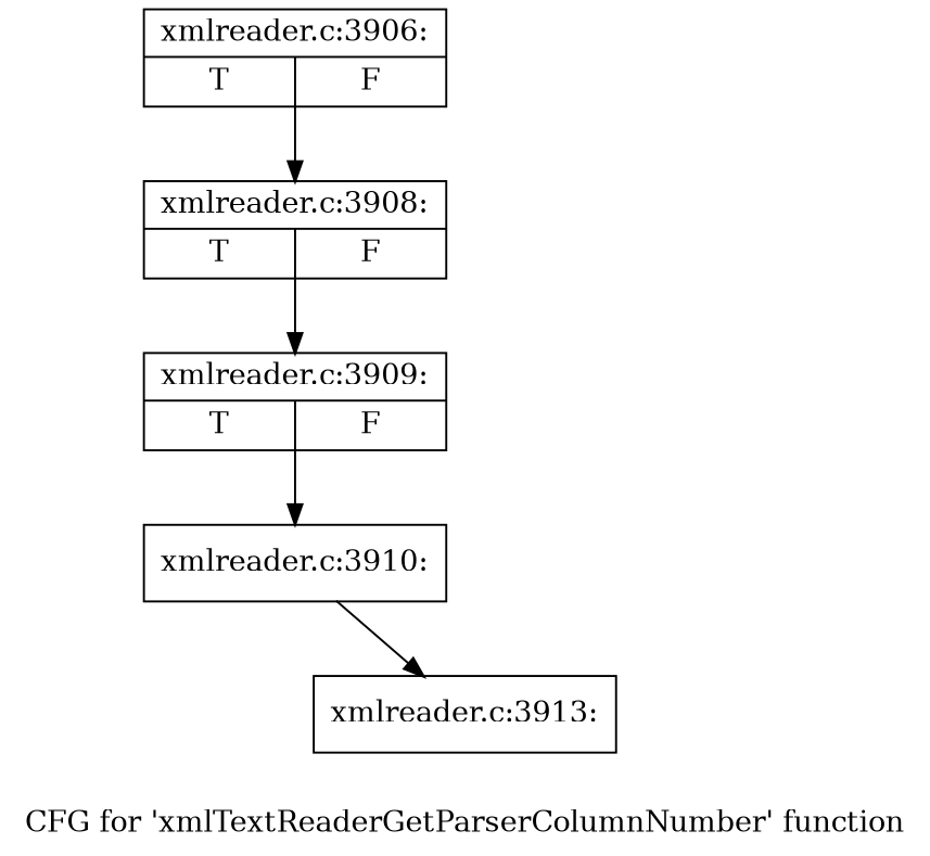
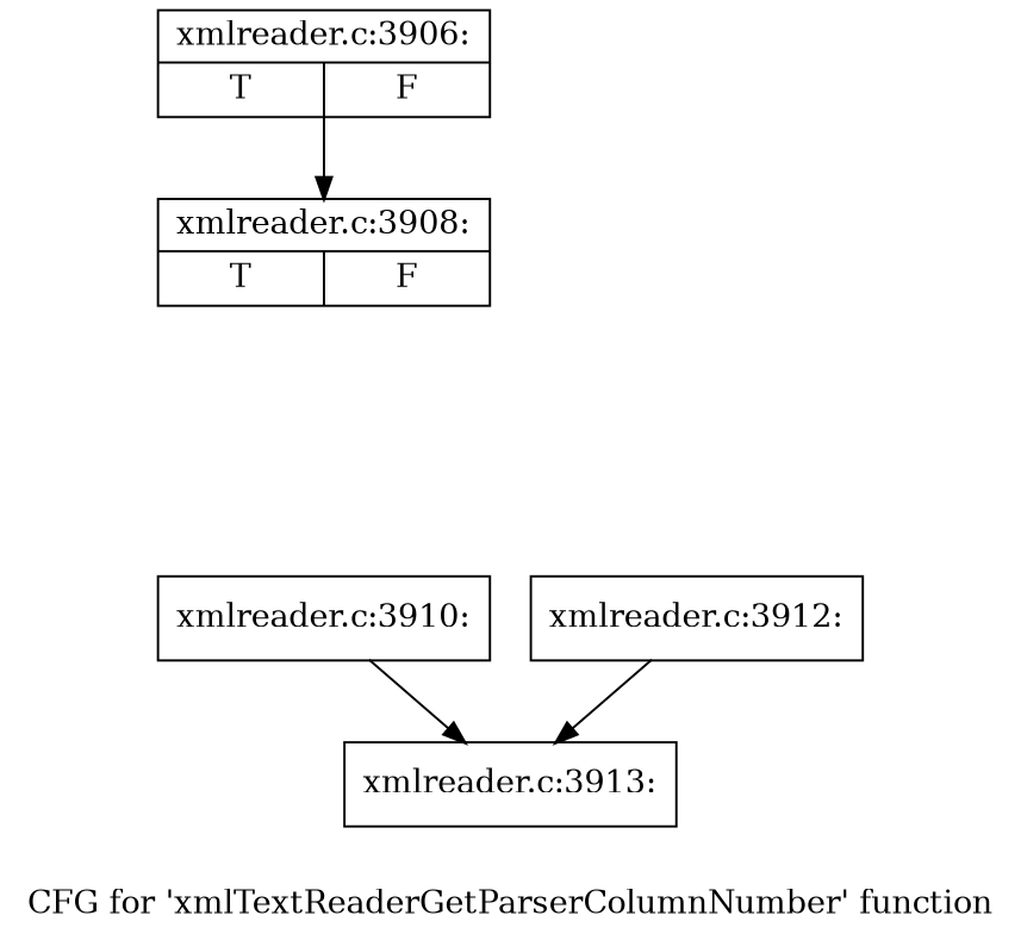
  digraph {
    label="CFG for 'xmlTextReaderGetParserColumnNumber' function"
    node [shape=record]
    n1 [label="{xmlreader.c:3906:|{<s0>T|<s1>F}}"]
    n2 [label="{xmlreader.c:3908:|{<s0>T|<s1>F}}"]
    n3 [label="{xmlreader.c:3910:}"]
    n4 [label="{xmlreader.c:3913:}"]
-   n5 [label="{xmlreader.c:3909:|{<s0>T|<s1>F}}"]
+   n6 [label="{xmlreader.c:3912:}"]
    n1 -> n2
-   n2 -> n5
    n3 -> n4
-   n5 -> n3
+   n6 -> n4
  }
